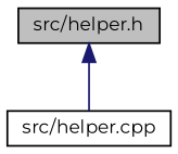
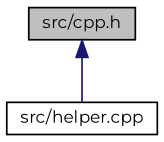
  digraph {
    fontname=Montserrat
    node [color=black fontname=Montserrat fontsize=10 shape=record style=filled]
-   n1 [fillcolor=grey75 fontcolor=black height=0.2 label="src/helper.h" width=0.4]
+   n1 [fillcolor=grey75 fontcolor=black height=0.2 label="src/cpp.h" width=0.4]
    n2 [fillcolor=white height=0.2 label="src/helper.cpp" width=0.4]
    n1 -> n2 [color=midnightblue dir=back fontname=Montserrat fontsize=10 labelfontname=Helvetica labelfontsize=10 style=solid]
  }
